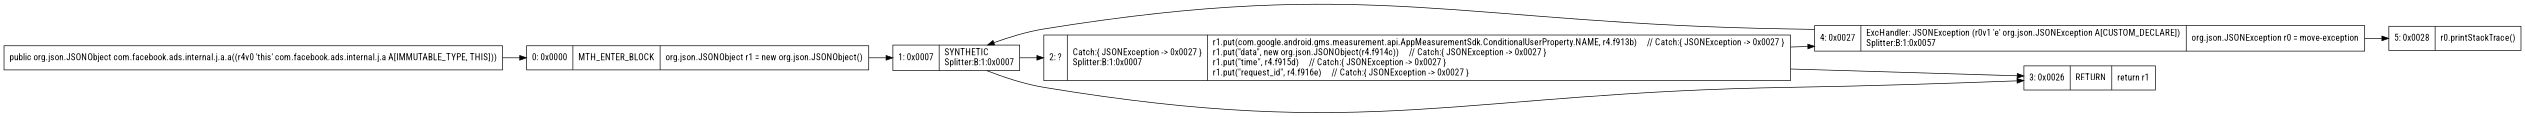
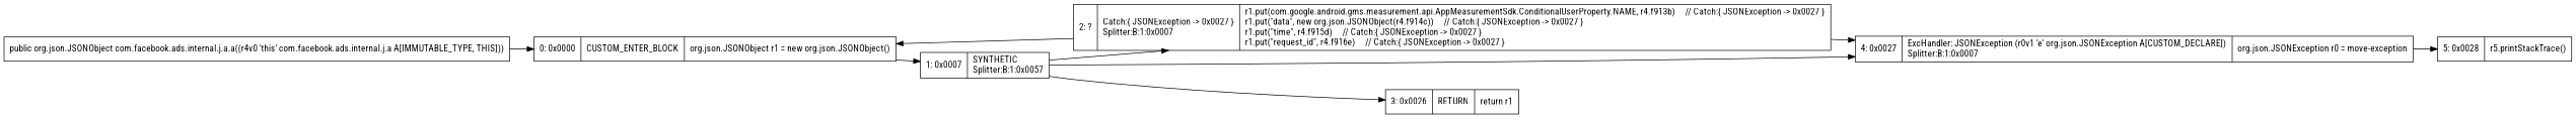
  digraph {
    fontname="Roboto Condensed"
    rankdir=LR
    node [fontname="Roboto Condensed" shape=record]
    edge [fontname="Roboto Condensed"]
-   n1 [label="{0\:\ 0x0000|MTH_ENTER_BLOCK\l|org.json.JSONObject r1 = new org.json.JSONObject()\l}"]
-   n2 [label="{1\:\ 0x0007|SYNTHETIC\lSplitter:B:1:0x0007\l}"]
+   n1 [label="{0\:\ 0x0000|CUSTOM_ENTER_BLOCK\l|org.json.JSONObject r1 = new org.json.JSONObject()\l}"]
+   n2 [label="{1\:\ 0x0007|SYNTHETIC\lSplitter:B:1:0x0057\l}"]
    n3 [label="{2\:\ ?|Catch:\{ JSONException \-\> 0x0027 \}\lSplitter:B:1:0x0007\l|r1.put(com.google.android.gms.measurement.api.AppMeasurementSdk.ConditionalUserProperty.NAME, r4.f913b)     \/\/ Catch:\{ JSONException \-\> 0x0027 \}\lr1.put(\"data\", new org.json.JSONObject(r4.f914c))     \/\/ Catch:\{ JSONException \-\> 0x0027 \}\lr1.put(\"time\", r4.f915d)     \/\/ Catch:\{ JSONException \-\> 0x0027 \}\lr1.put(\"request_id\", r4.f916e)     \/\/ Catch:\{ JSONException \-\> 0x0027 \}\l}"]
-   n4 [label="{4\:\ 0x0027|ExcHandler: JSONException (r0v1 'e' org.json.JSONException A[CUSTOM_DECLARE])\lSplitter:B:1:0x0057\l|org.json.JSONException r0 = move\-exception\l}"]
+   n4 [label="{4\:\ 0x0027|ExcHandler: JSONException (r0v1 'e' org.json.JSONException A[CUSTOM_DECLARE])\lSplitter:B:1:0x0007\l|org.json.JSONException r0 = move\-exception\l}"]
    n5 [label="{3\:\ 0x0026|RETURN\l|return r1\l}"]
-   n6 [label="{5\:\ 0x0028|r0.printStackTrace()\l}"]
+   n6 [label="{5\:\ 0x0028|r5.printStackTrace()\l}"]
    n7 [label="{public org.json.JSONObject com.facebook.ads.internal.j.a.a((r4v0 'this' com.facebook.ads.internal.j.a A[IMMUTABLE_TYPE, THIS])) }"]
    n1 -> n2
    n2 -> n3
-   n4 -> n2
+   n2 -> n4
    n2 -> n5
    n3 -> n4
-   n3 -> n5
+   n3 -> n1
    n4 -> n6
    n7 -> n1
  }
